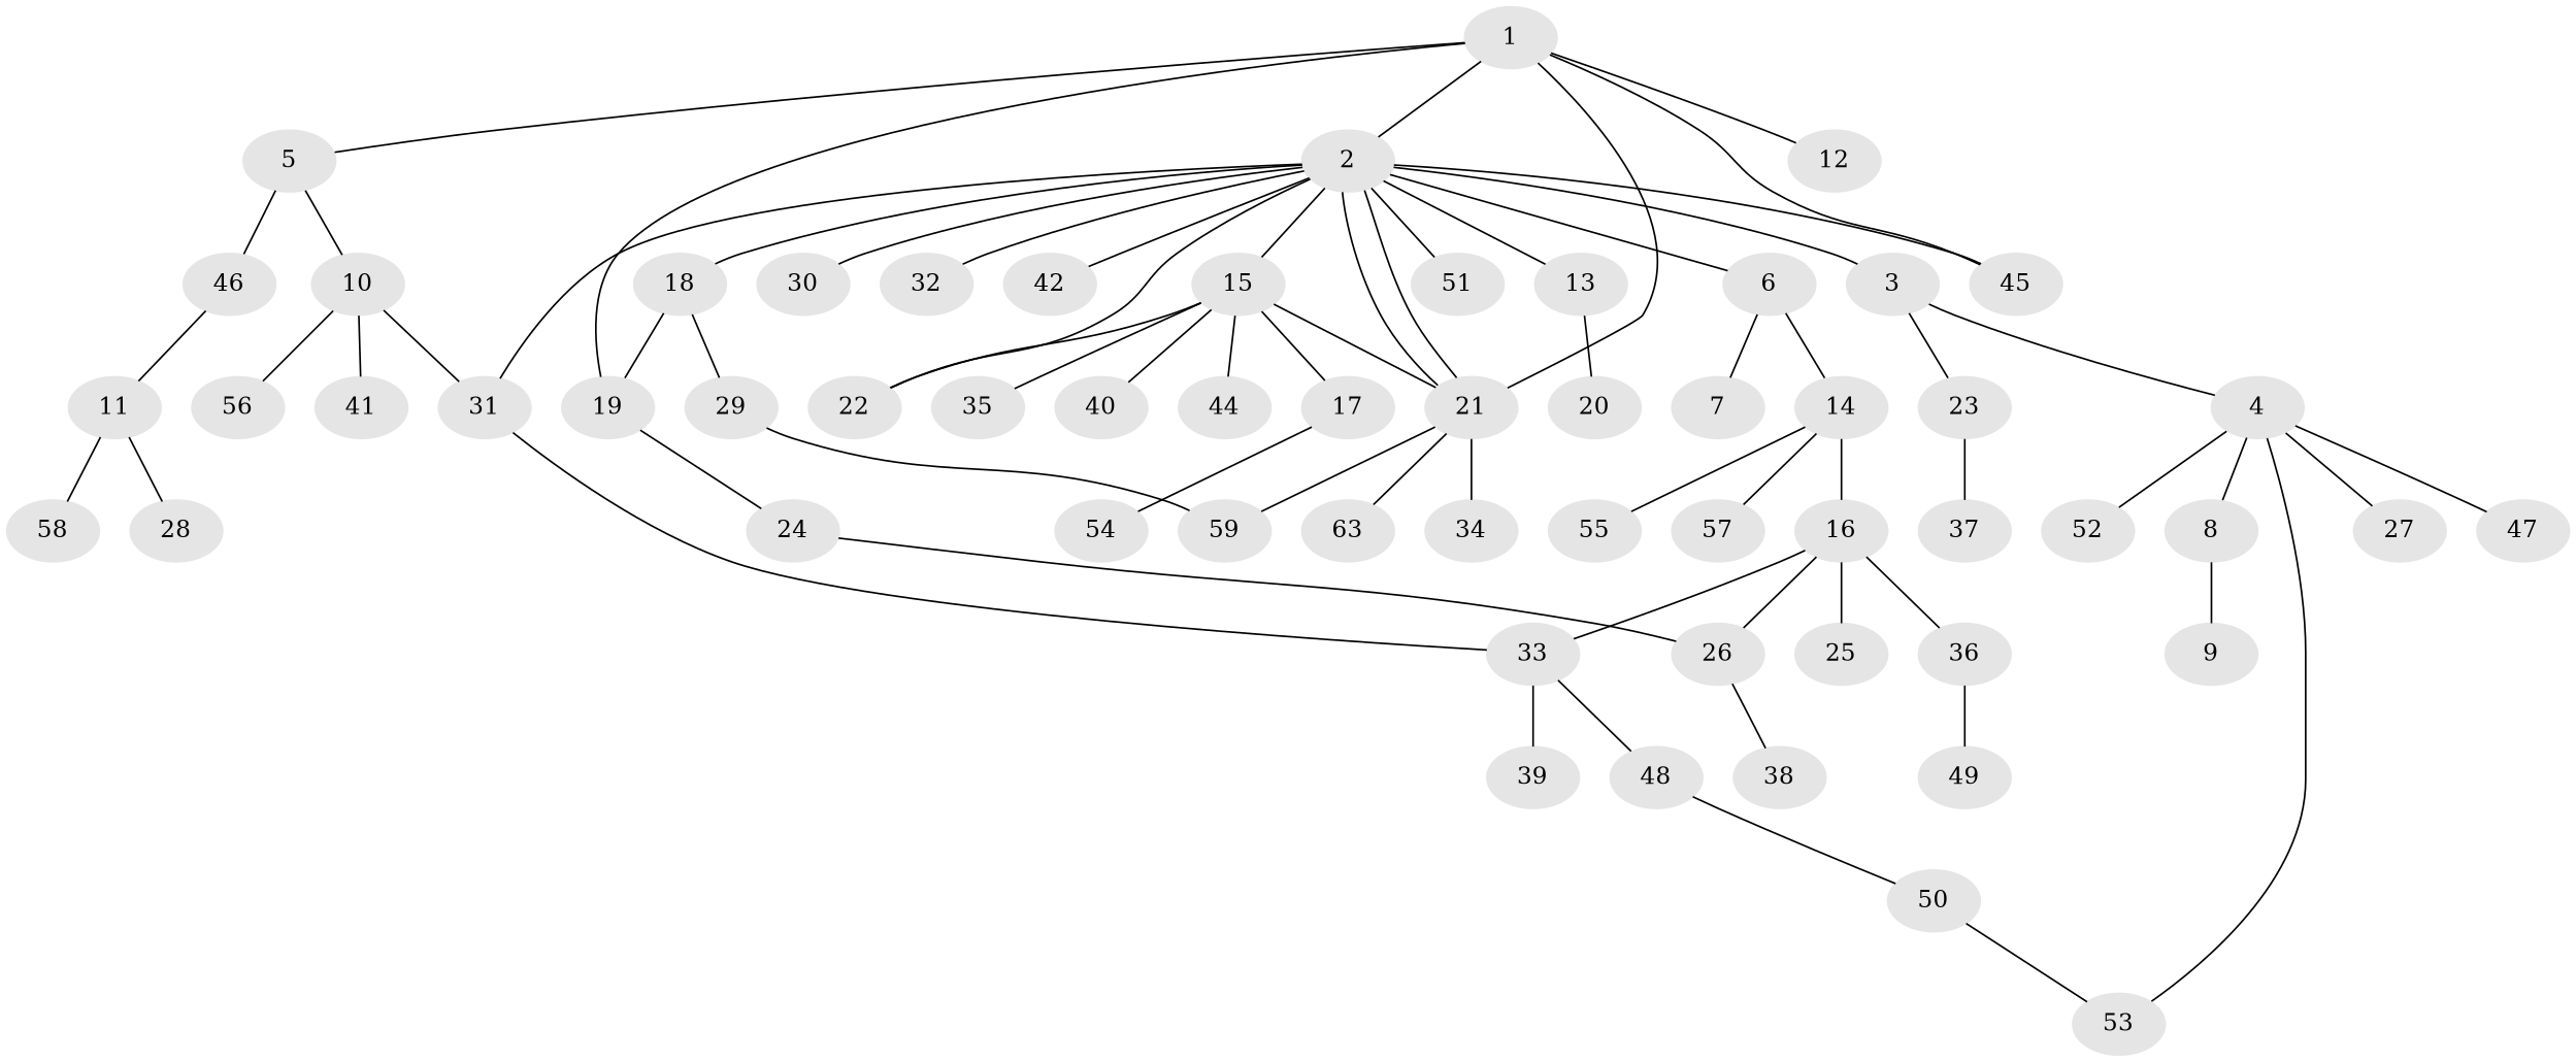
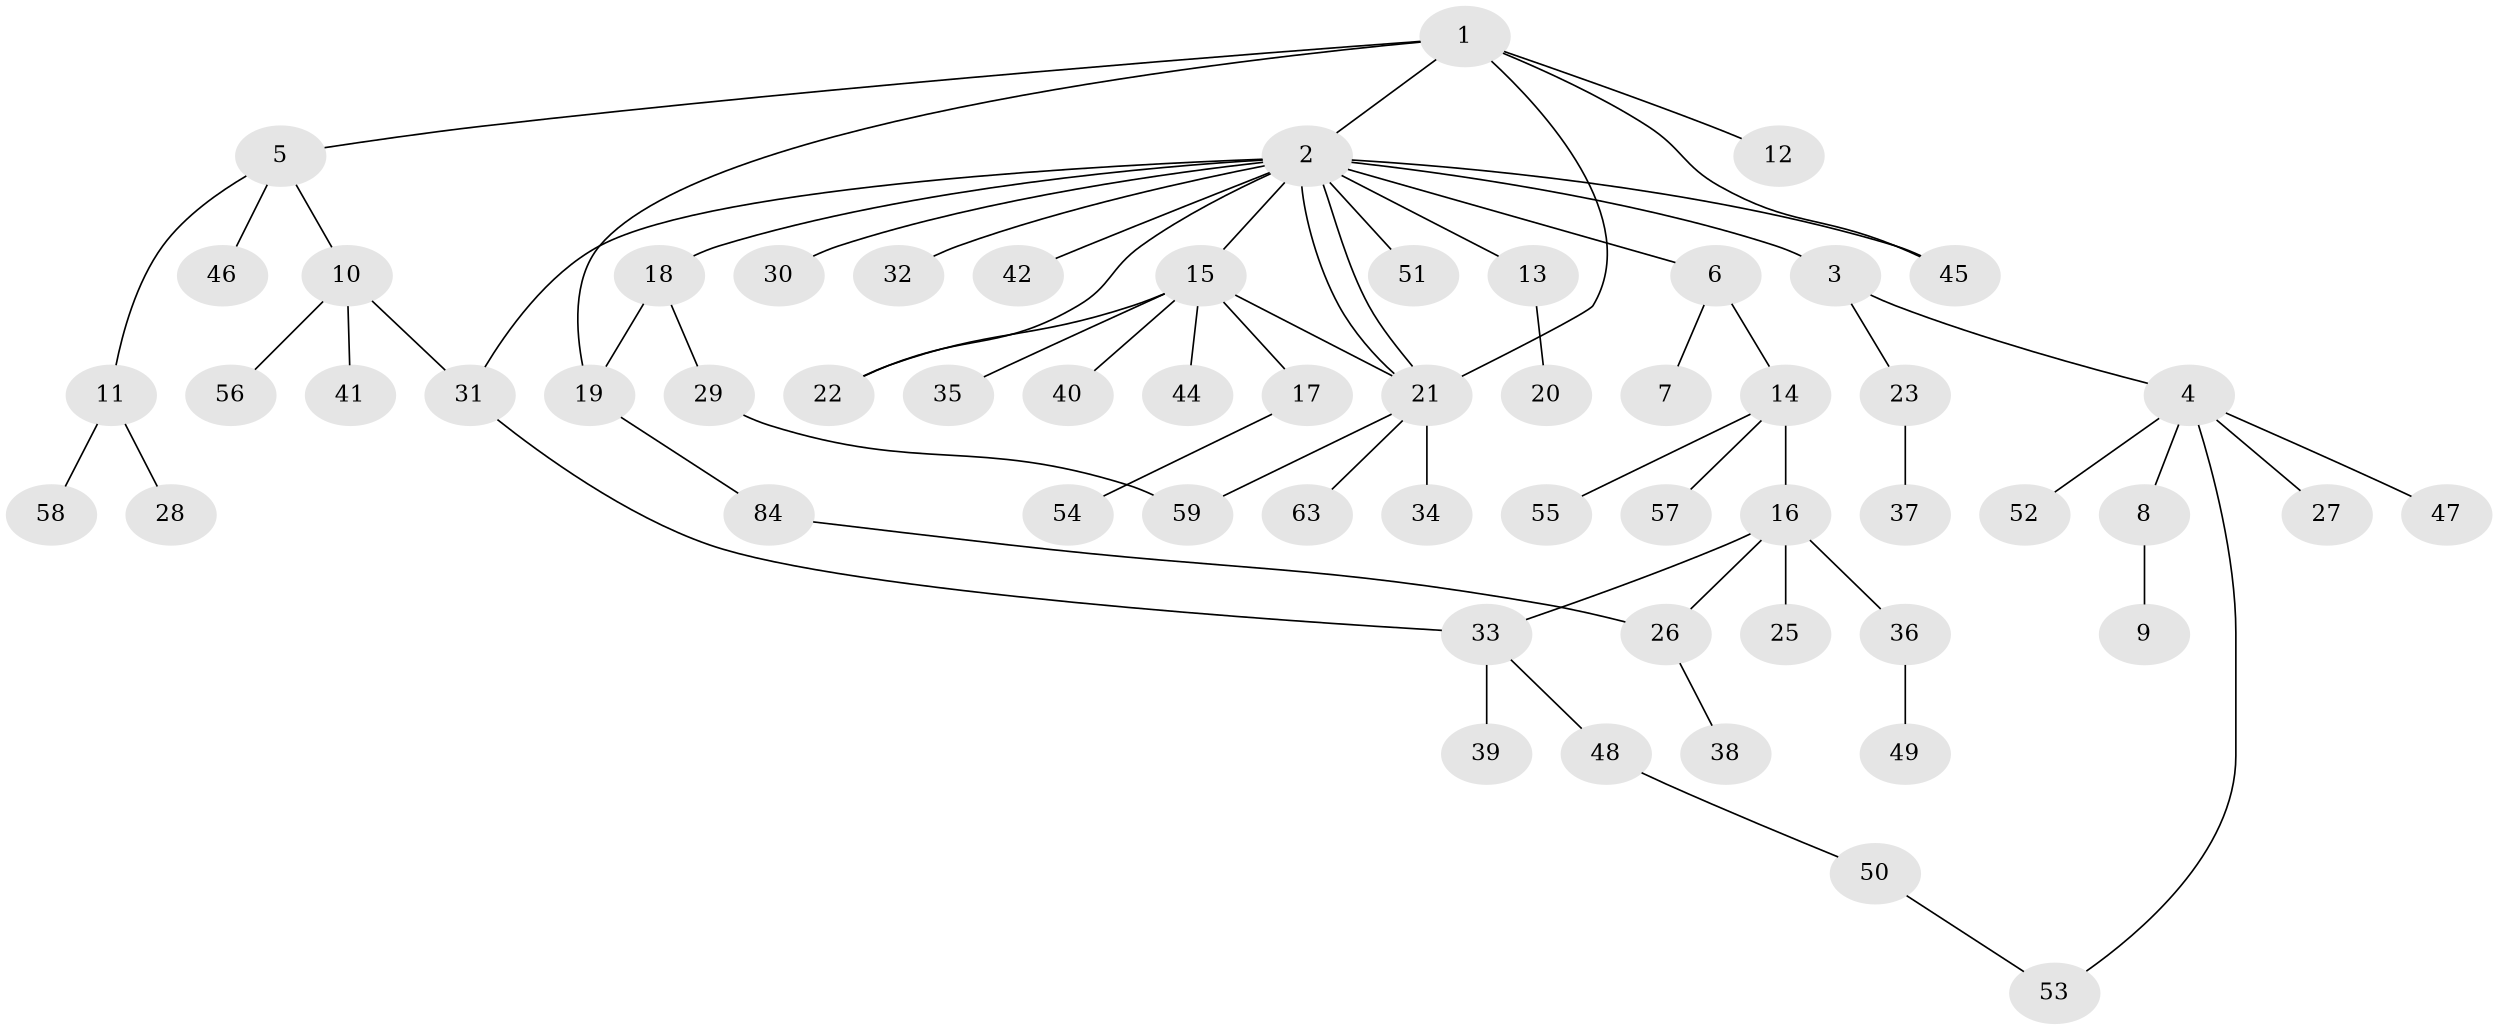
  graph {
    node [color=gray90 style=filled]
    1
    2
    5
    12
    19
    21
    45
    3
    6
    13
    15
    18
    22
    30
    31
    32
    42
    51
    10
    11
    46
-   24
+   24 [label=84]
    34
    n24 [label=63]
    59
    4
    23
    7
    14
    20
    17
    35
    40
    44
    29
    33
    8
    27
    47
    52
    53
    37
    9
    41
    56
    28
    58
    16
    55
    57
    25
    26
    36
    54
    38
    39
    48
    49
    50
    1 -- 2
    1 -- 5
    1 -- 12
    1 -- 19
    1 -- 21
    1 -- 45
    2 -- 21
    2 -- 21
    2 -- 45
    2 -- 3
    2 -- 6
    2 -- 13
    2 -- 15
    2 -- 18
    2 -- 22
    2 -- 30
    2 -- 31
    2 -- 32
    2 -- 42
    2 -- 51
    5 -- 10
-   46 -- 11
+   5 -- 11
    5 -- 46
    19 -- 24
    21 -- 34
    21 -- n24
    21 -- 59
    3 -- 4
    3 -- 23
    6 -- 7
    6 -- 14
    13 -- 20
    15 -- 21
    15 -- 22
    15 -- 17
    15 -- 35
    15 -- 40
    15 -- 44
    18 -- 19
    18 -- 29
    31 -- 33
    10 -- 31
    10 -- 41
    10 -- 56
    11 -- 28
    11 -- 58
    24 -- 26
    4 -- 8
    4 -- 27
    4 -- 47
    4 -- 52
    4 -- 53
    23 -- 37
    14 -- 16
    14 -- 55
    14 -- 57
    17 -- 54
    29 -- 59
    33 -- 39
    33 -- 48
    8 -- 9
    16 -- 33
    16 -- 25
    16 -- 26
    16 -- 36
    26 -- 38
    36 -- 49
    48 -- 50
    50 -- 53
  }
